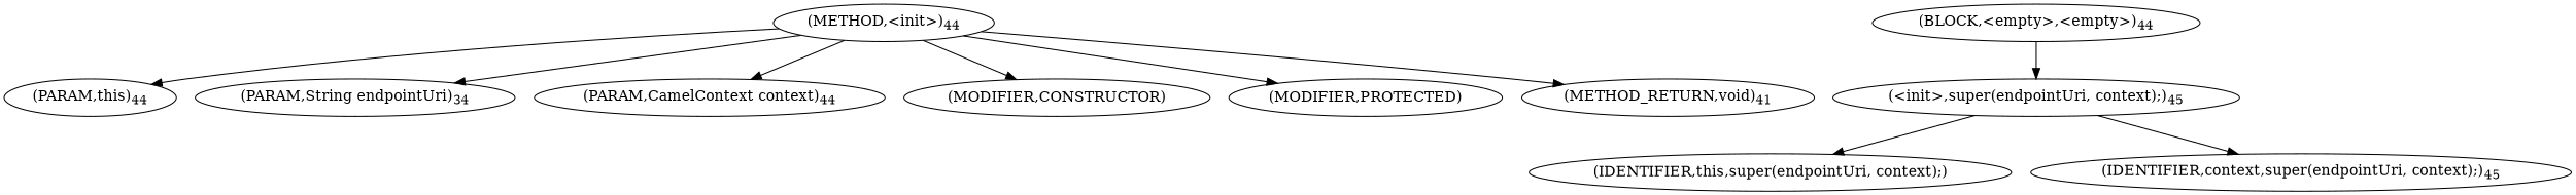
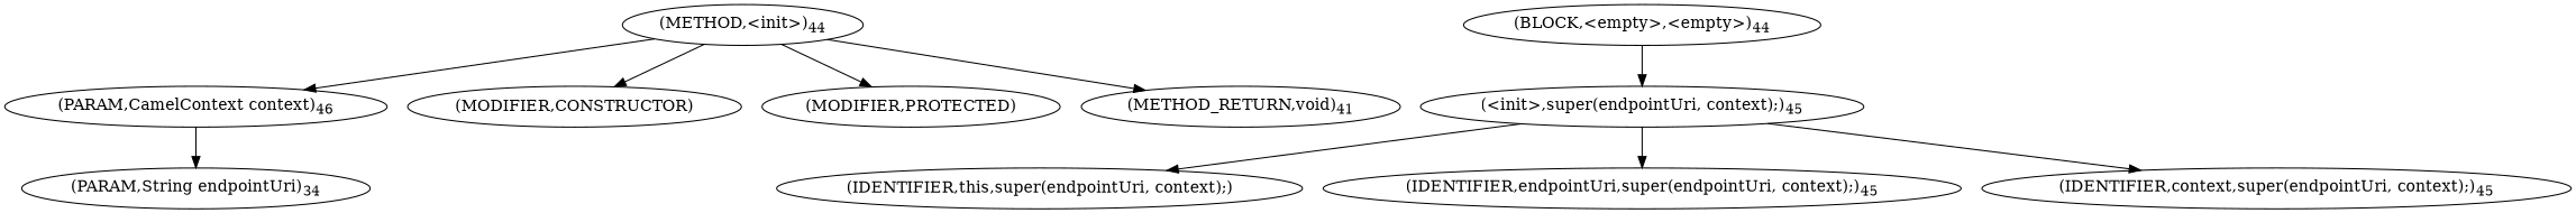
  digraph {
    n1 [label=<(METHOD,&lt;init&gt;)<SUB>44</SUB>>]
-   n2 [label=<(PARAM,this)<SUB>44</SUB>>]
    n3 [label=<(PARAM,String endpointUri)<SUB>34</SUB>>]
-   n4 [label=<(PARAM,CamelContext context)<SUB>44</SUB>>]
+   n4 [label=<(PARAM,CamelContext context)<SUB>46</SUB>>]
    n5 [label=<(MODIFIER,CONSTRUCTOR)>]
    n6 [label=<(MODIFIER,PROTECTED)>]
    n7 [label=<(METHOD_RETURN,void)<SUB>41</SUB>>]
    n8 [label=<(BLOCK,&lt;empty&gt;,&lt;empty&gt;)<SUB>44</SUB>>]
    n9 [label=<(&lt;init&gt;,super(endpointUri, context);)<SUB>45</SUB>>]
    n10 [label=<(IDENTIFIER,this,super(endpointUri, context);)>]
+   n11 [label=<(IDENTIFIER,endpointUri,super(endpointUri, context);)<SUB>45</SUB>>]
    n12 [label=<(IDENTIFIER,context,super(endpointUri, context);)<SUB>45</SUB>>]
-   n1 -> n2
-   n1 -> n3
+   n4 -> n3
    n1 -> n4
    n1 -> n5
    n1 -> n6
    n1 -> n7
    n8 -> n9
    n9 -> n10
+   n9 -> n11
    n9 -> n12
  }
